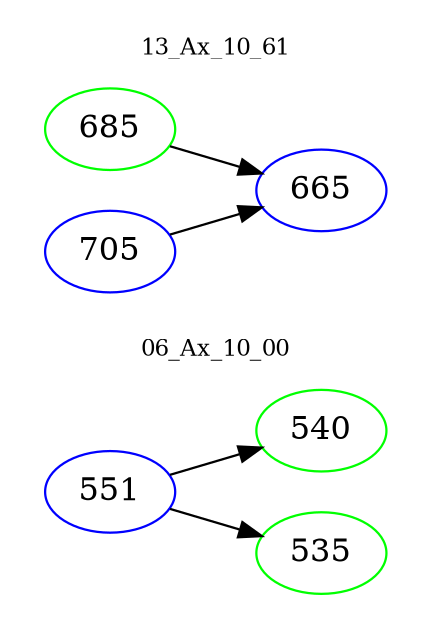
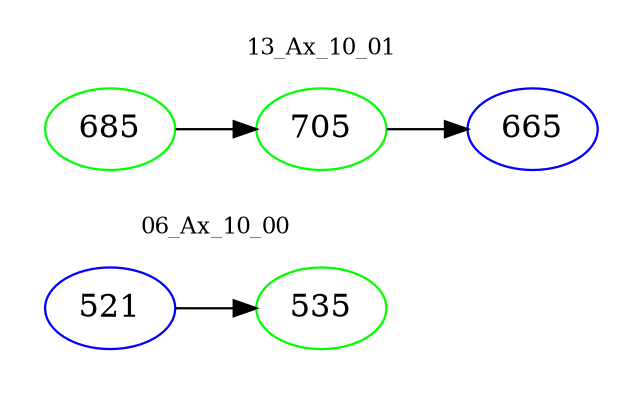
  digraph {
    rankdir=LR
    node [color=green]
    edge [color=black]
    n1 [label=535]
-   n2 [color=blue label=551]
-   n3 [label=540]
+   n2 [color=blue label=521]
    n4 [label=685]
    n5 [color=blue label=665]
-   n6 [color=blue label=705]
+   n6 [label=705]
    subgraph cluster_1 {
      color=white
      fontsize=10
      label="06_Ax_10_00"
      n1
      n2
-     n3
    }
    subgraph cluster_2 {
      color=white
      fontsize=10
-     label="13_Ax_10_61"
+     label="13_Ax_10_01"
      n4
      n5
      n6
    }
    n2 -> n1
-   n2 -> n3
-   n4 -> n5
+   n4 -> n6
    n6 -> n5
  }
